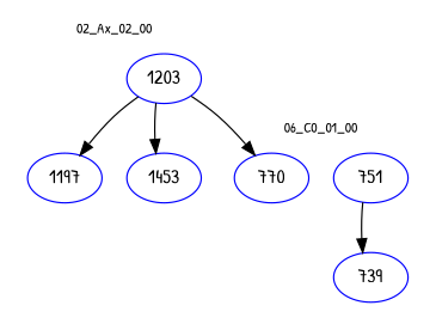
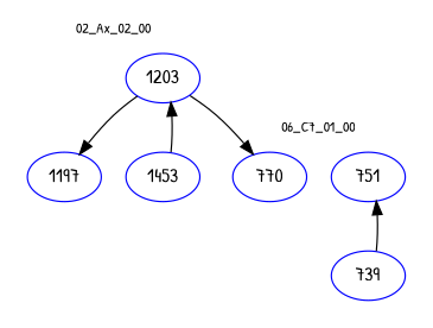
  digraph {
    fontname="Patrick Hand"
    node [color=blue fontname="Patrick Hand"]
    edge [color=black fontname="Patrick Hand"]
    n1 [label=1203]
    n2 [label=1197]
    n3 [label=1453]
    n4 [label=751]
    n5 [label=739]
    n6 [label=770]
    subgraph cluster_1 {
      color=white
      fontsize=10
      label="02_Ax_02_00"
      n1
      n2
      n3
    }
    subgraph cluster_2 {
      color=white
      fontsize=10
-     label="06_C0_01_00"
+     label="06_C7_01_00"
      n4
      n5
      n6
    }
    n1 -> n2
-   n1 -> n3
+   n3 -> n1
    n1 -> n6
-   n4 -> n5
+   n5 -> n4
  }
